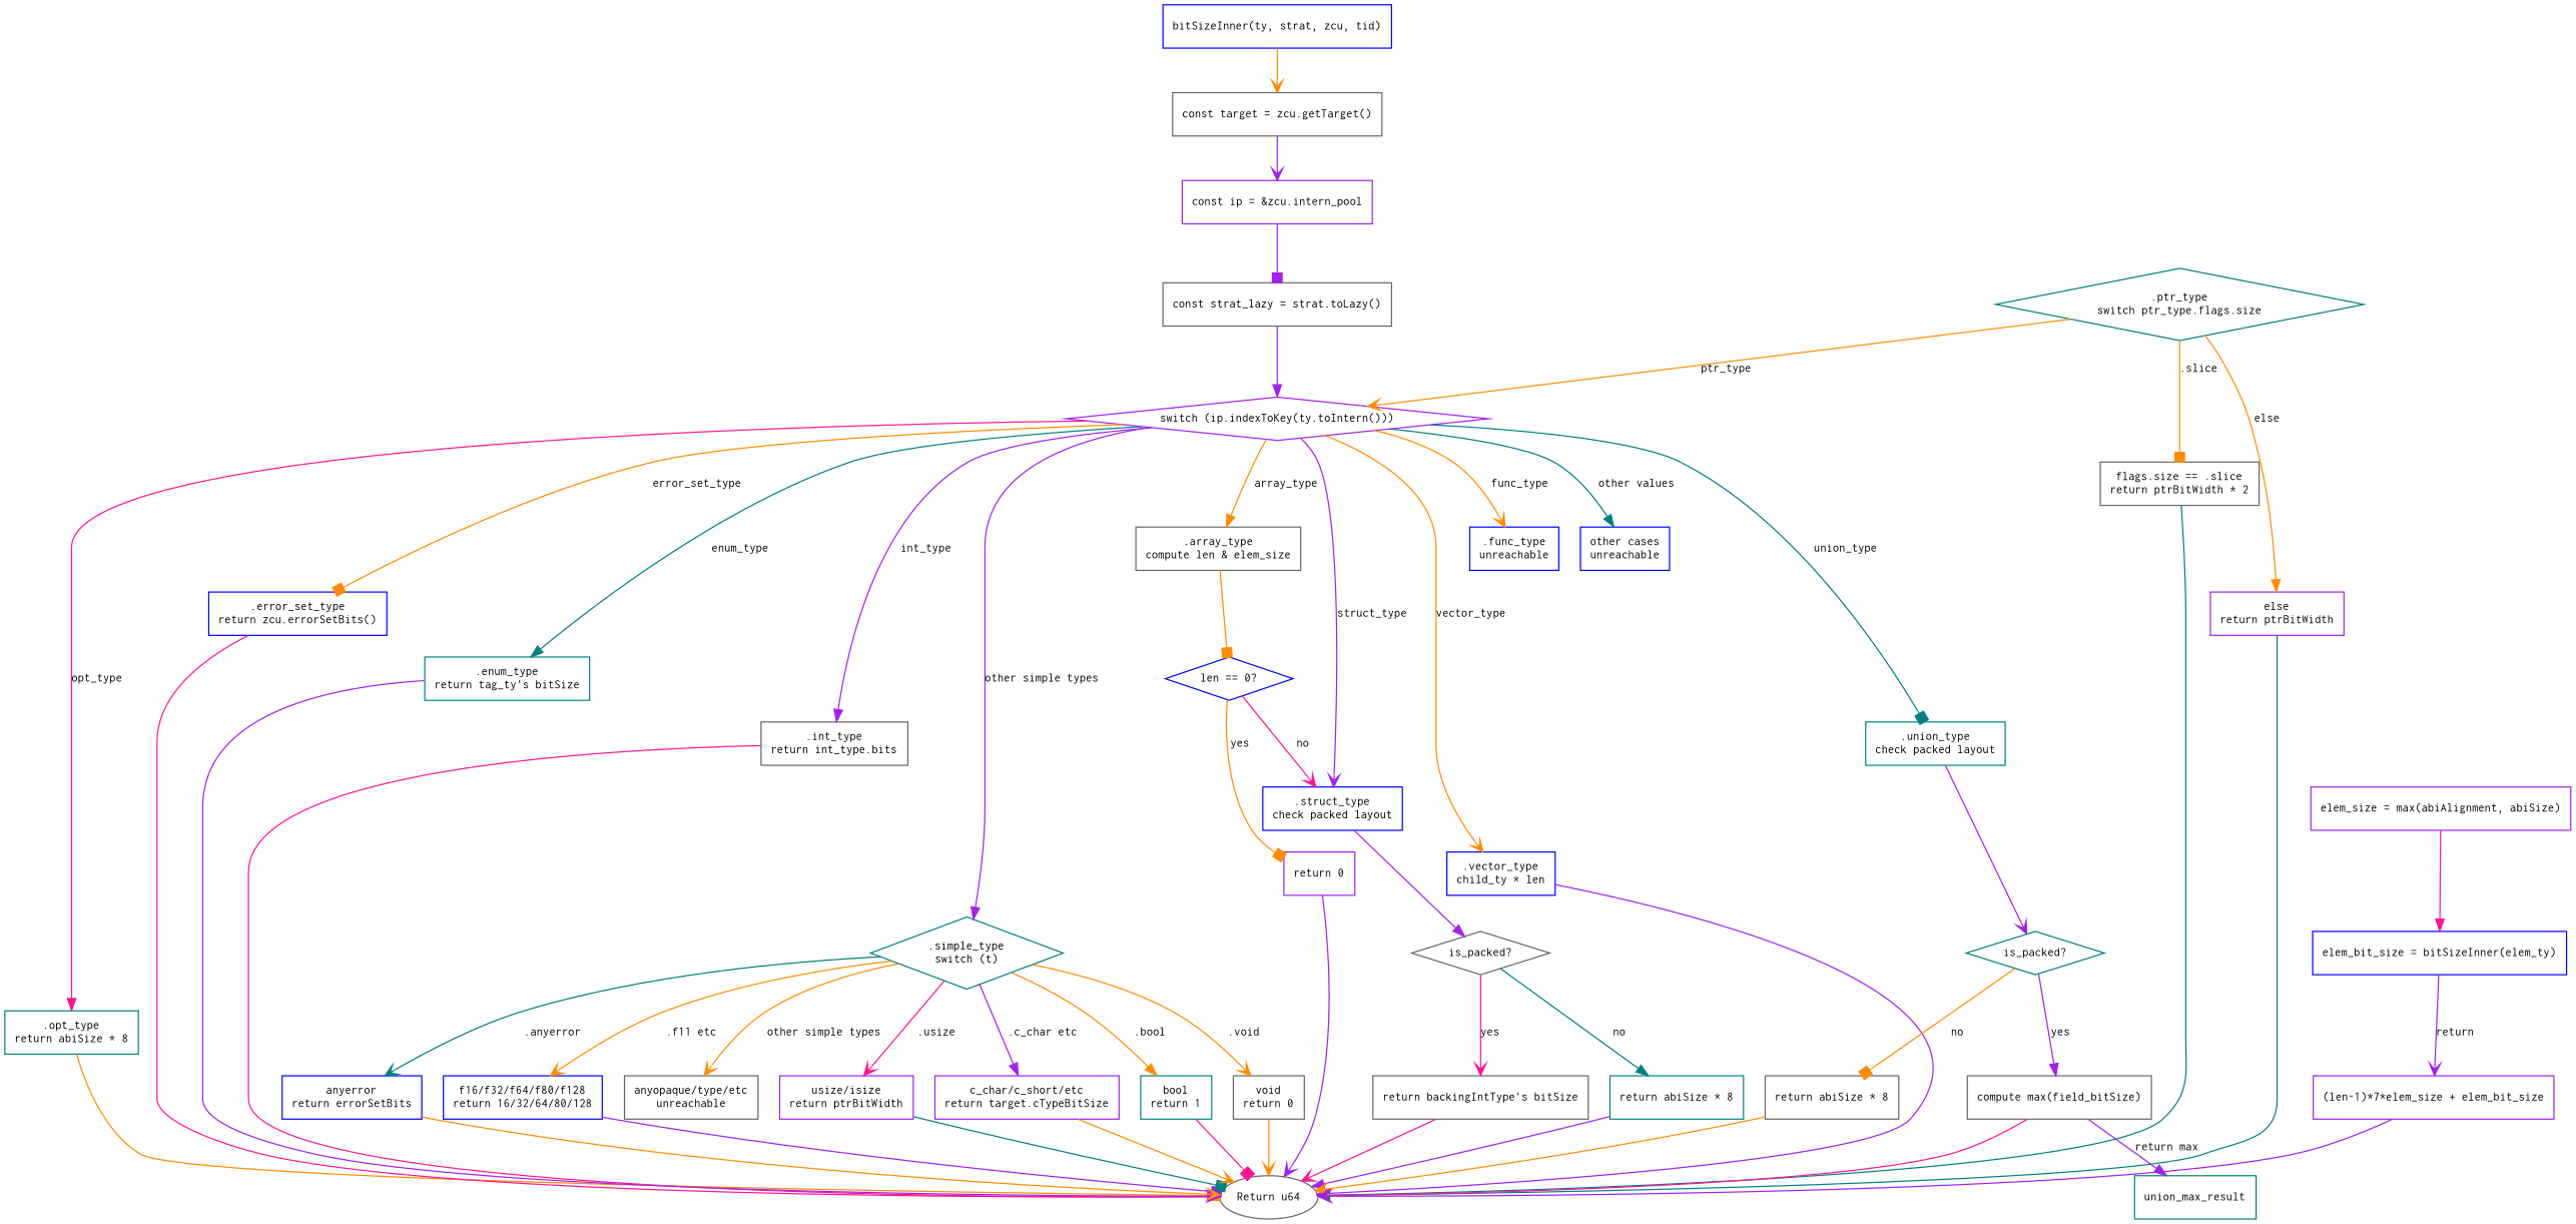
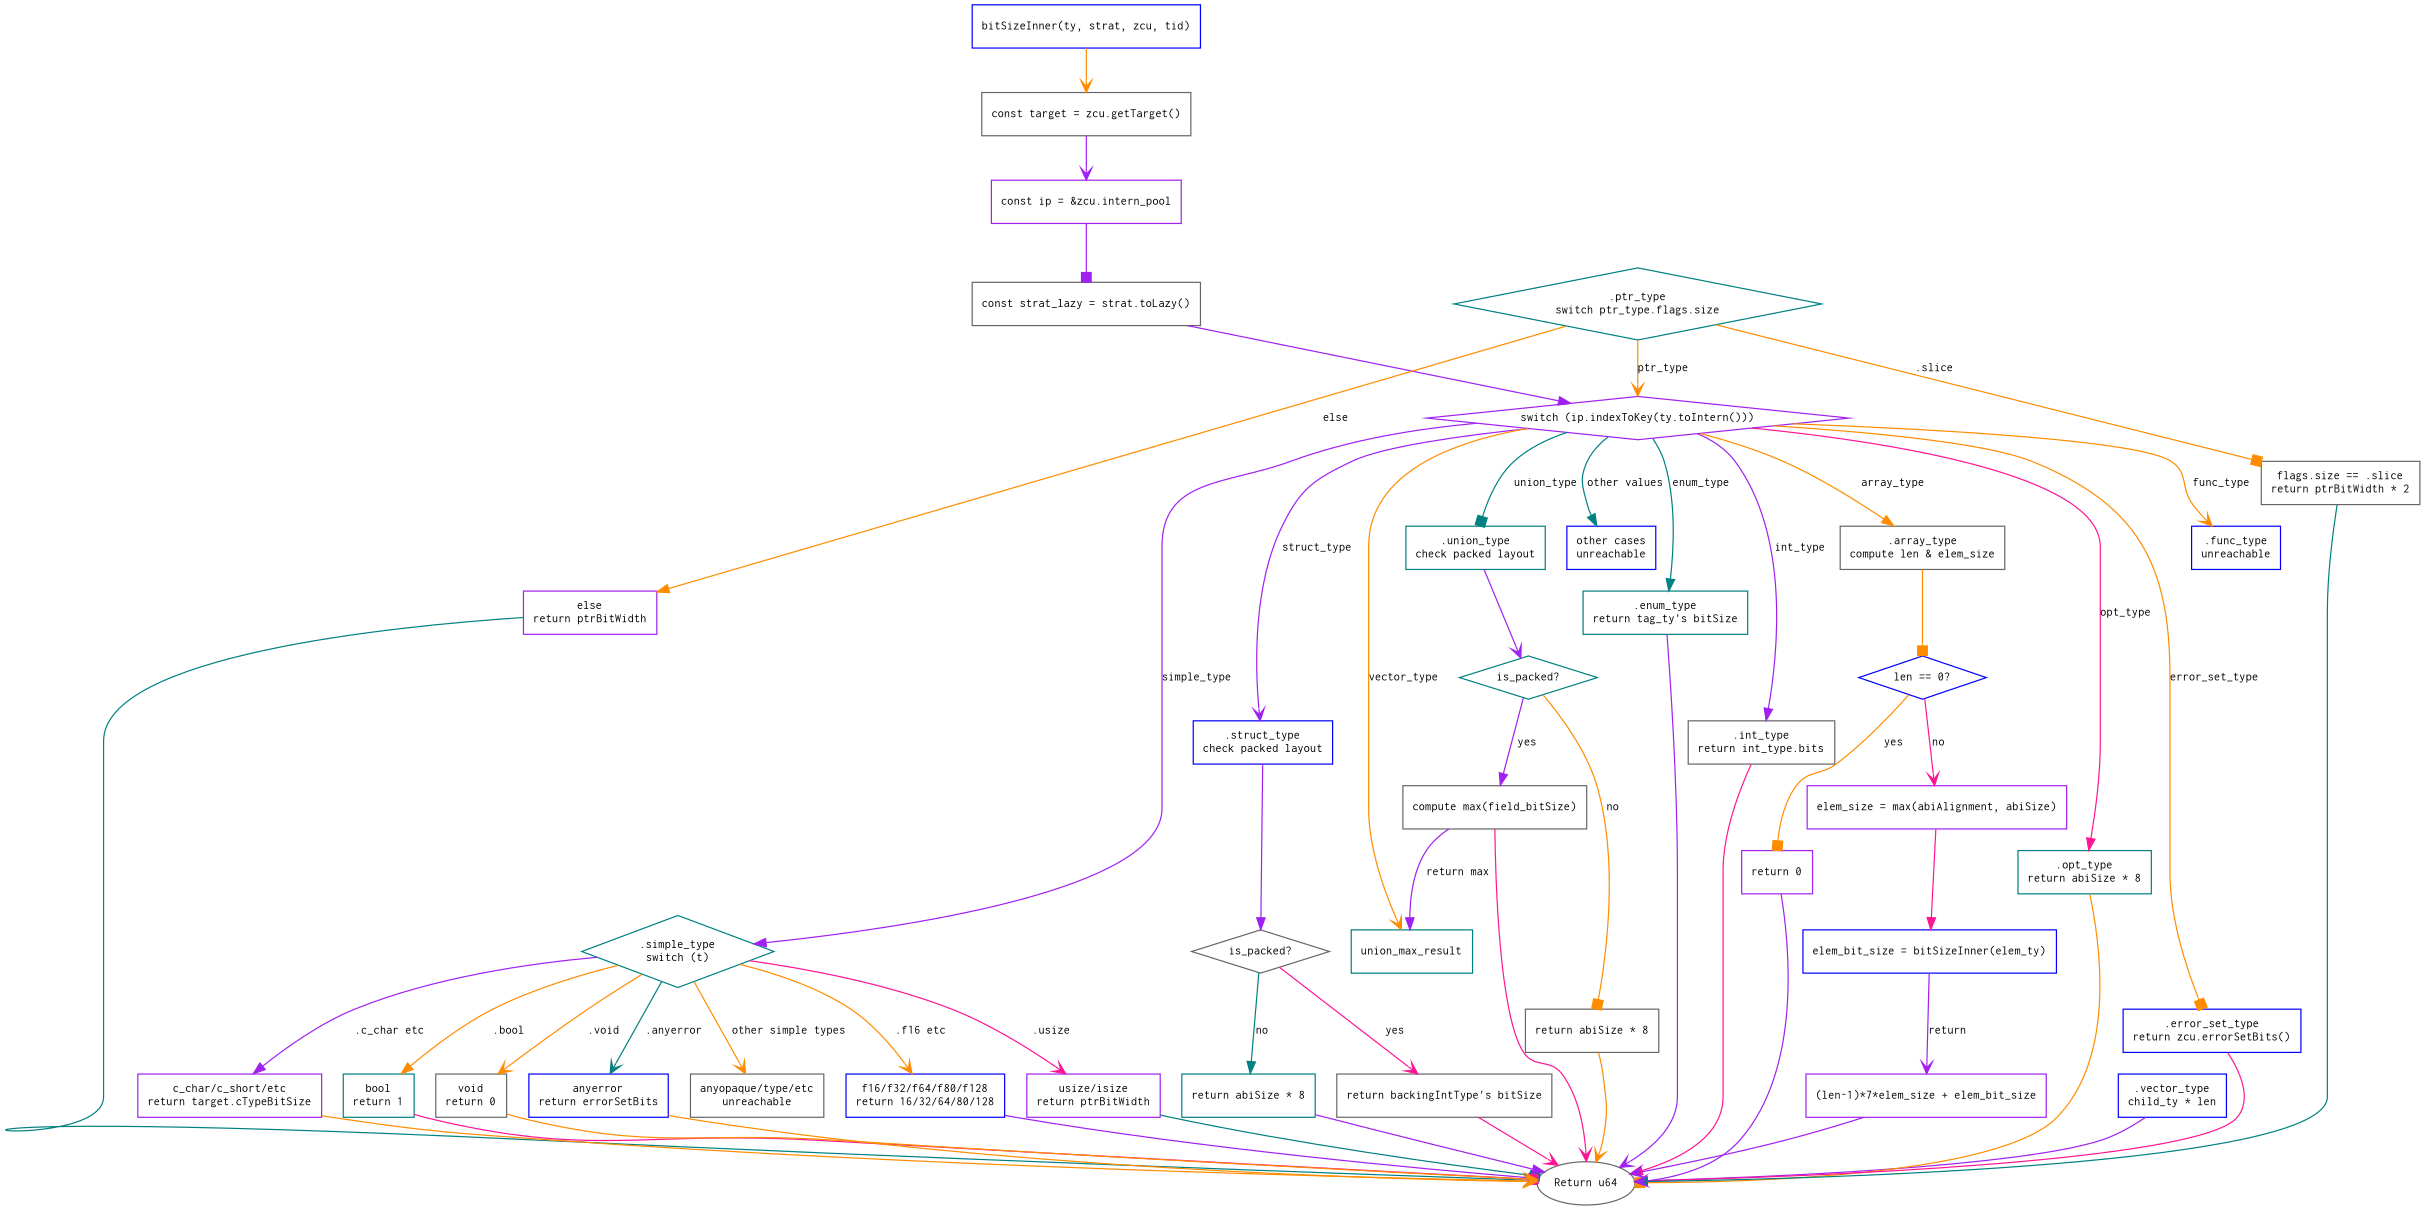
  digraph {
    node [color=gray40 fontname=Courier fontsize=10 shape=rectangle]
    edge [arrowhead=vee color=darkorange fontname=Courier fontsize=10]
    n1 [color=blue label="bitSizeInner(ty, strat, zcu, tid)"]
    n2 [label="const target = zcu.getTarget()"]
    n3 [color=purple label="const ip = &zcu.intern_pool"]
    n4 [label="const strat_lazy = strat.toLazy()"]
    n5 [color=purple label="switch (ip.indexToKey(ty.toIntern()))" shape=diamond]
    n6 [label=".int_type\nreturn int_type.bits"]
    n7 [label=".array_type\ncompute len & elem_size"]
    n8 [color=blue label=".vector_type\nchild_ty * len"]
    n9 [color=teal label=".opt_type\nreturn abiSize * 8"]
    n10 [color=blue label=".error_set_type\nreturn zcu.errorSetBits()"]
    n11 [color=blue label=".func_type\nunreachable"]
    n12 [color=teal label=".simple_type\nswitch (t)" shape=diamond]
    n13 [color=blue label=".struct_type\ncheck packed layout"]
    n14 [color=teal label=".union_type\ncheck packed layout"]
    n15 [color=teal label=".enum_type\nreturn tag_ty's bitSize"]
    n16 [color=blue label="other cases\nunreachable"]
    n17 [label="Return u64" shape=ellipse]
    n18 [color=teal label=".ptr_type\nswitch ptr_type.flags.size" shape=diamond]
    n19 [label="flags.size == .slice\nreturn ptrBitWidth * 2"]
    n20 [color=purple label="else\nreturn ptrBitWidth"]
    n21 [color=blue label="len == 0?" shape=diamond]
    n22 [color=blue label="f16/f32/f64/f80/f128\nreturn 16/32/64/80/128"]
    n23 [color=purple label="usize/isize\nreturn ptrBitWidth"]
    n24 [color=purple label="c_char/c_short/etc\nreturn target.cTypeBitSize"]
    n25 [color=teal label="bool\nreturn 1"]
    n26 [label="void\nreturn 0"]
    n27 [color=blue label="anyerror\nreturn errorSetBits"]
    n28 [label="anyopaque/type/etc\nunreachable"]
    n29 [label="is_packed?" shape=diamond]
    n30 [color=teal label="is_packed?" shape=diamond]
    n31 [color=purple label="return 0"]
    n32 [color=purple label="elem_size = max(abiAlignment, abiSize)"]
    n33 [label="return backingIntType's bitSize"]
    n34 [color=teal label="return abiSize * 8"]
    n35 [label="return abiSize * 8"]
    n36 [label="compute max(field_bitSize)"]
    n37 [color=blue label="elem_bit_size = bitSizeInner(elem_ty)"]
    n38 [color=purple label="(len-1)*7*elem_size + elem_bit_size"]
    union_max_result [color=teal]
    n1 -> n2
    n2 -> n3 [color=purple]
    n3 -> n4 [arrowhead=box color=purple]
    n4 -> n5 [arrowhead=normal color=purple]
    n5 -> n6 [arrowhead=normal color=purple label=int_type]
    n5 -> n7 [arrowhead=normal label=array_type]
-   n5 -> n8 [label=vector_type]
+   n5 -> union_max_result [label=vector_type]
    n5 -> n9 [arrowhead=normal color=deeppink label=opt_type]
    n5 -> n10 [arrowhead=box label=error_set_type]
    n5 -> n11 [label=func_type]
-   n5 -> n12 [arrowhead=normal color=purple label="other simple types"]
+   n5 -> n12 [arrowhead=normal color=purple label=simple_type]
    n5 -> n13 [color=purple label=struct_type]
    n5 -> n14 [arrowhead=box color=teal label=union_type]
    n5 -> n15 [arrowhead=normal color=teal label=enum_type]
    n5 -> n16 [arrowhead=normal color=teal label="other values"]
    n6 -> n17 [arrowhead=normal color=deeppink]
    n7 -> n21 [arrowhead=box]
    n8 -> n17 [arrowhead=normal color=purple]
    n9 -> n17 [arrowhead=box]
    n10 -> n17 [arrowhead=normal color=deeppink]
-   n12 -> n22 [label=".f11 etc"]
+   n12 -> n22 [label=".f16 etc"]
    n12 -> n23 [color=deeppink label=".usize"]
    n12 -> n24 [arrowhead=normal color=purple label=".c_char etc"]
    n12 -> n25 [arrowhead=normal label=".bool"]
    n12 -> n26 [label=".void"]
    n12 -> n27 [color=teal label=".anyerror"]
    n12 -> n28 [label="other simple types"]
    n13 -> n29 [arrowhead=normal color=purple]
    n14 -> n30 [color=purple]
    n15 -> n17 [color=purple]
    n18 -> n5 [label=ptr_type]
    n18 -> n19 [arrowhead=box label=".slice"]
    n18 -> n20 [arrowhead=normal label=else]
    n19 -> n17 [arrowhead=normal color=teal]
    n20 -> n17 [color=teal]
    n21 -> n31 [arrowhead=box label=yes]
-   n21 -> n13 [color=deeppink label=no]
+   n21 -> n32 [color=deeppink label=no]
    n22 -> n17 [arrowhead=box color=purple]
    n23 -> n17 [arrowhead=box color=teal]
    n24 -> n17
    n25 -> n17 [arrowhead=box color=deeppink]
    n26 -> n17
    n27 -> n17
    n29 -> n33 [color=deeppink label=yes]
    n29 -> n34 [arrowhead=normal color=teal label=no]
    n30 -> n35 [arrowhead=box label=no]
    n30 -> n36 [arrowhead=normal color=purple label=yes]
    n31 -> n17 [color=purple]
    n32 -> n37 [arrowhead=normal color=deeppink]
    n33 -> n17 [color=deeppink]
    n34 -> n17 [arrowhead=normal color=purple]
    n35 -> n17
    n36 -> n17 [color=deeppink]
    n36 -> union_max_result [arrowhead=normal color=purple label="return max"]
    n37 -> n38 [color=purple label=return]
    n38 -> n17 [color=purple]
  }
